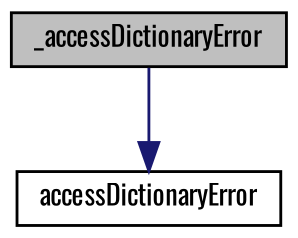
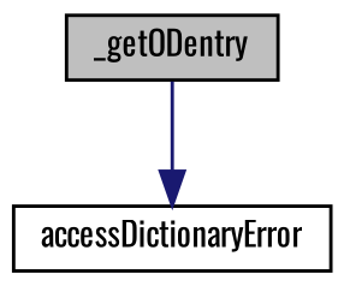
  digraph {
    rankdir=TB
    fontname=Oswald
    node [color=black fontname=Oswald fontsize=10 shape=record style=filled]
-   n1 [fillcolor=grey75 fontcolor=black height=0.2 label=_accessDictionaryError width=0.4]
+   n1 [fillcolor=grey75 fontcolor=black height=0.2 label=_getODentry width=0.4]
    n2 [fillcolor=white height=0.2 label=accessDictionaryError width=0.4]
    n1 -> n2 [color=midnightblue fontname=Oswald fontsize=10 labelfontname="FreeSans.ttf" labelfontsize=10 style=solid]
  }
